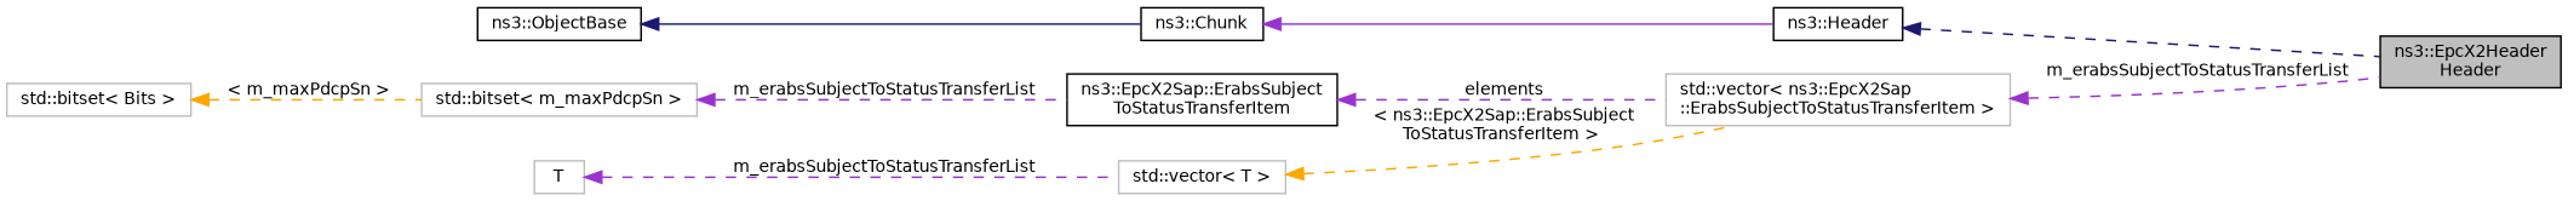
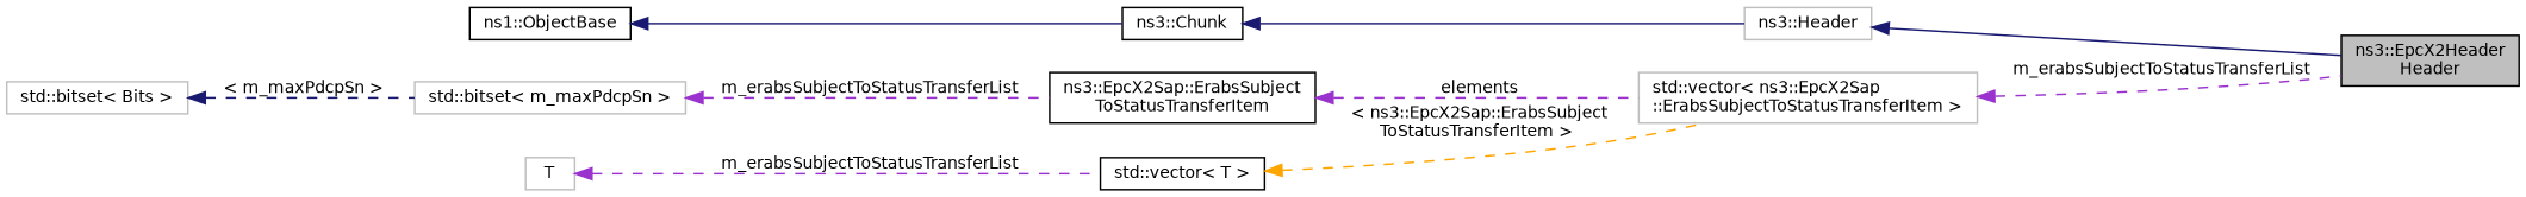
  digraph {
    rankdir=LR
    node [color=black fillcolor=white fontname=Helvetica fontsize=10 shape=record style=filled]
    edge [color=darkorchid3 dir=back fontname=Helvetica fontsize=10 labelfontname=Helvetica labelfontsize=10 style=dashed]
    n1 [fillcolor=grey75 fontcolor=black height=0.2 label="ns3::EpcX2Header\lHeader" width=0.4]
-   n2 [height=0.2 label="ns3::Header" width=0.4]
+   n2 [color=grey75 height=0.2 label="ns3::Header" width=0.4]
    n3 [height=0.2 label="ns3::Chunk" width=0.4]
-   n4 [height=0.2 label="ns3::ObjectBase" width=0.4]
+   n4 [height=0.2 label="ns1::ObjectBase" width=0.4]
    n5 [color=grey75 height=0.2 label="std::vector\< ns3::EpcX2Sap\l::ErabsSubjectToStatusTransferItem \>" width=0.4]
    n6 [height=0.2 label="ns3::EpcX2Sap::ErabsSubject\lToStatusTransferItem" width=0.4]
    n7 [color=grey75 height=0.2 label="std::bitset\< m_maxPdcpSn \>" width=0.4]
    n8 [color=grey75 height=0.2 label="std::bitset\< Bits \>" width=0.4]
-   n9 [color=grey75 height=0.2 label="std::vector\< T \>" width=0.4]
+   n9 [height=0.2 label="std::vector\< T \>" width=0.4]
    n10 [color=grey75 height=0.2 label=T width=0.4]
-   n2 -> n1 [color=midnightblue]
-   n3 -> n2 [style=solid]
+   n2 -> n1 [color=midnightblue style=solid]
+   n3 -> n2 [color=midnightblue style=solid]
    n4 -> n3 [color=midnightblue style=solid]
    n5 -> n1 [label=" m_erabsSubjectToStatusTransferList"]
    n6 -> n5 [label=" elements"]
    n7 -> n6 [label=" m_erabsSubjectToStatusTransferList"]
-   n8 -> n7 [color=orange label=" \< m_maxPdcpSn \>"]
+   n8 -> n7 [color=midnightblue label=" \< m_maxPdcpSn \>"]
    n9 -> n5 [color=orange label=" \< ns3::EpcX2Sap::ErabsSubject\lToStatusTransferItem \>"]
    n10 -> n9 [label=" m_erabsSubjectToStatusTransferList"]
  }
